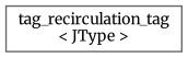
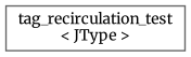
  digraph {
    rankdir=LR
    fontname=Merriweather
-   n1 [color=grey40 fillcolor=white fontname=Merriweather fontsize=10 height=0.2 label="tag_recirculation_tag\l\< JType \>" shape=box style=filled width=0.4]
+   n1 [color=grey40 fillcolor=white fontname=Merriweather fontsize=10 height=0.2 label="tag_recirculation_test\l\< JType \>" shape=box style=filled width=0.4]
  }
